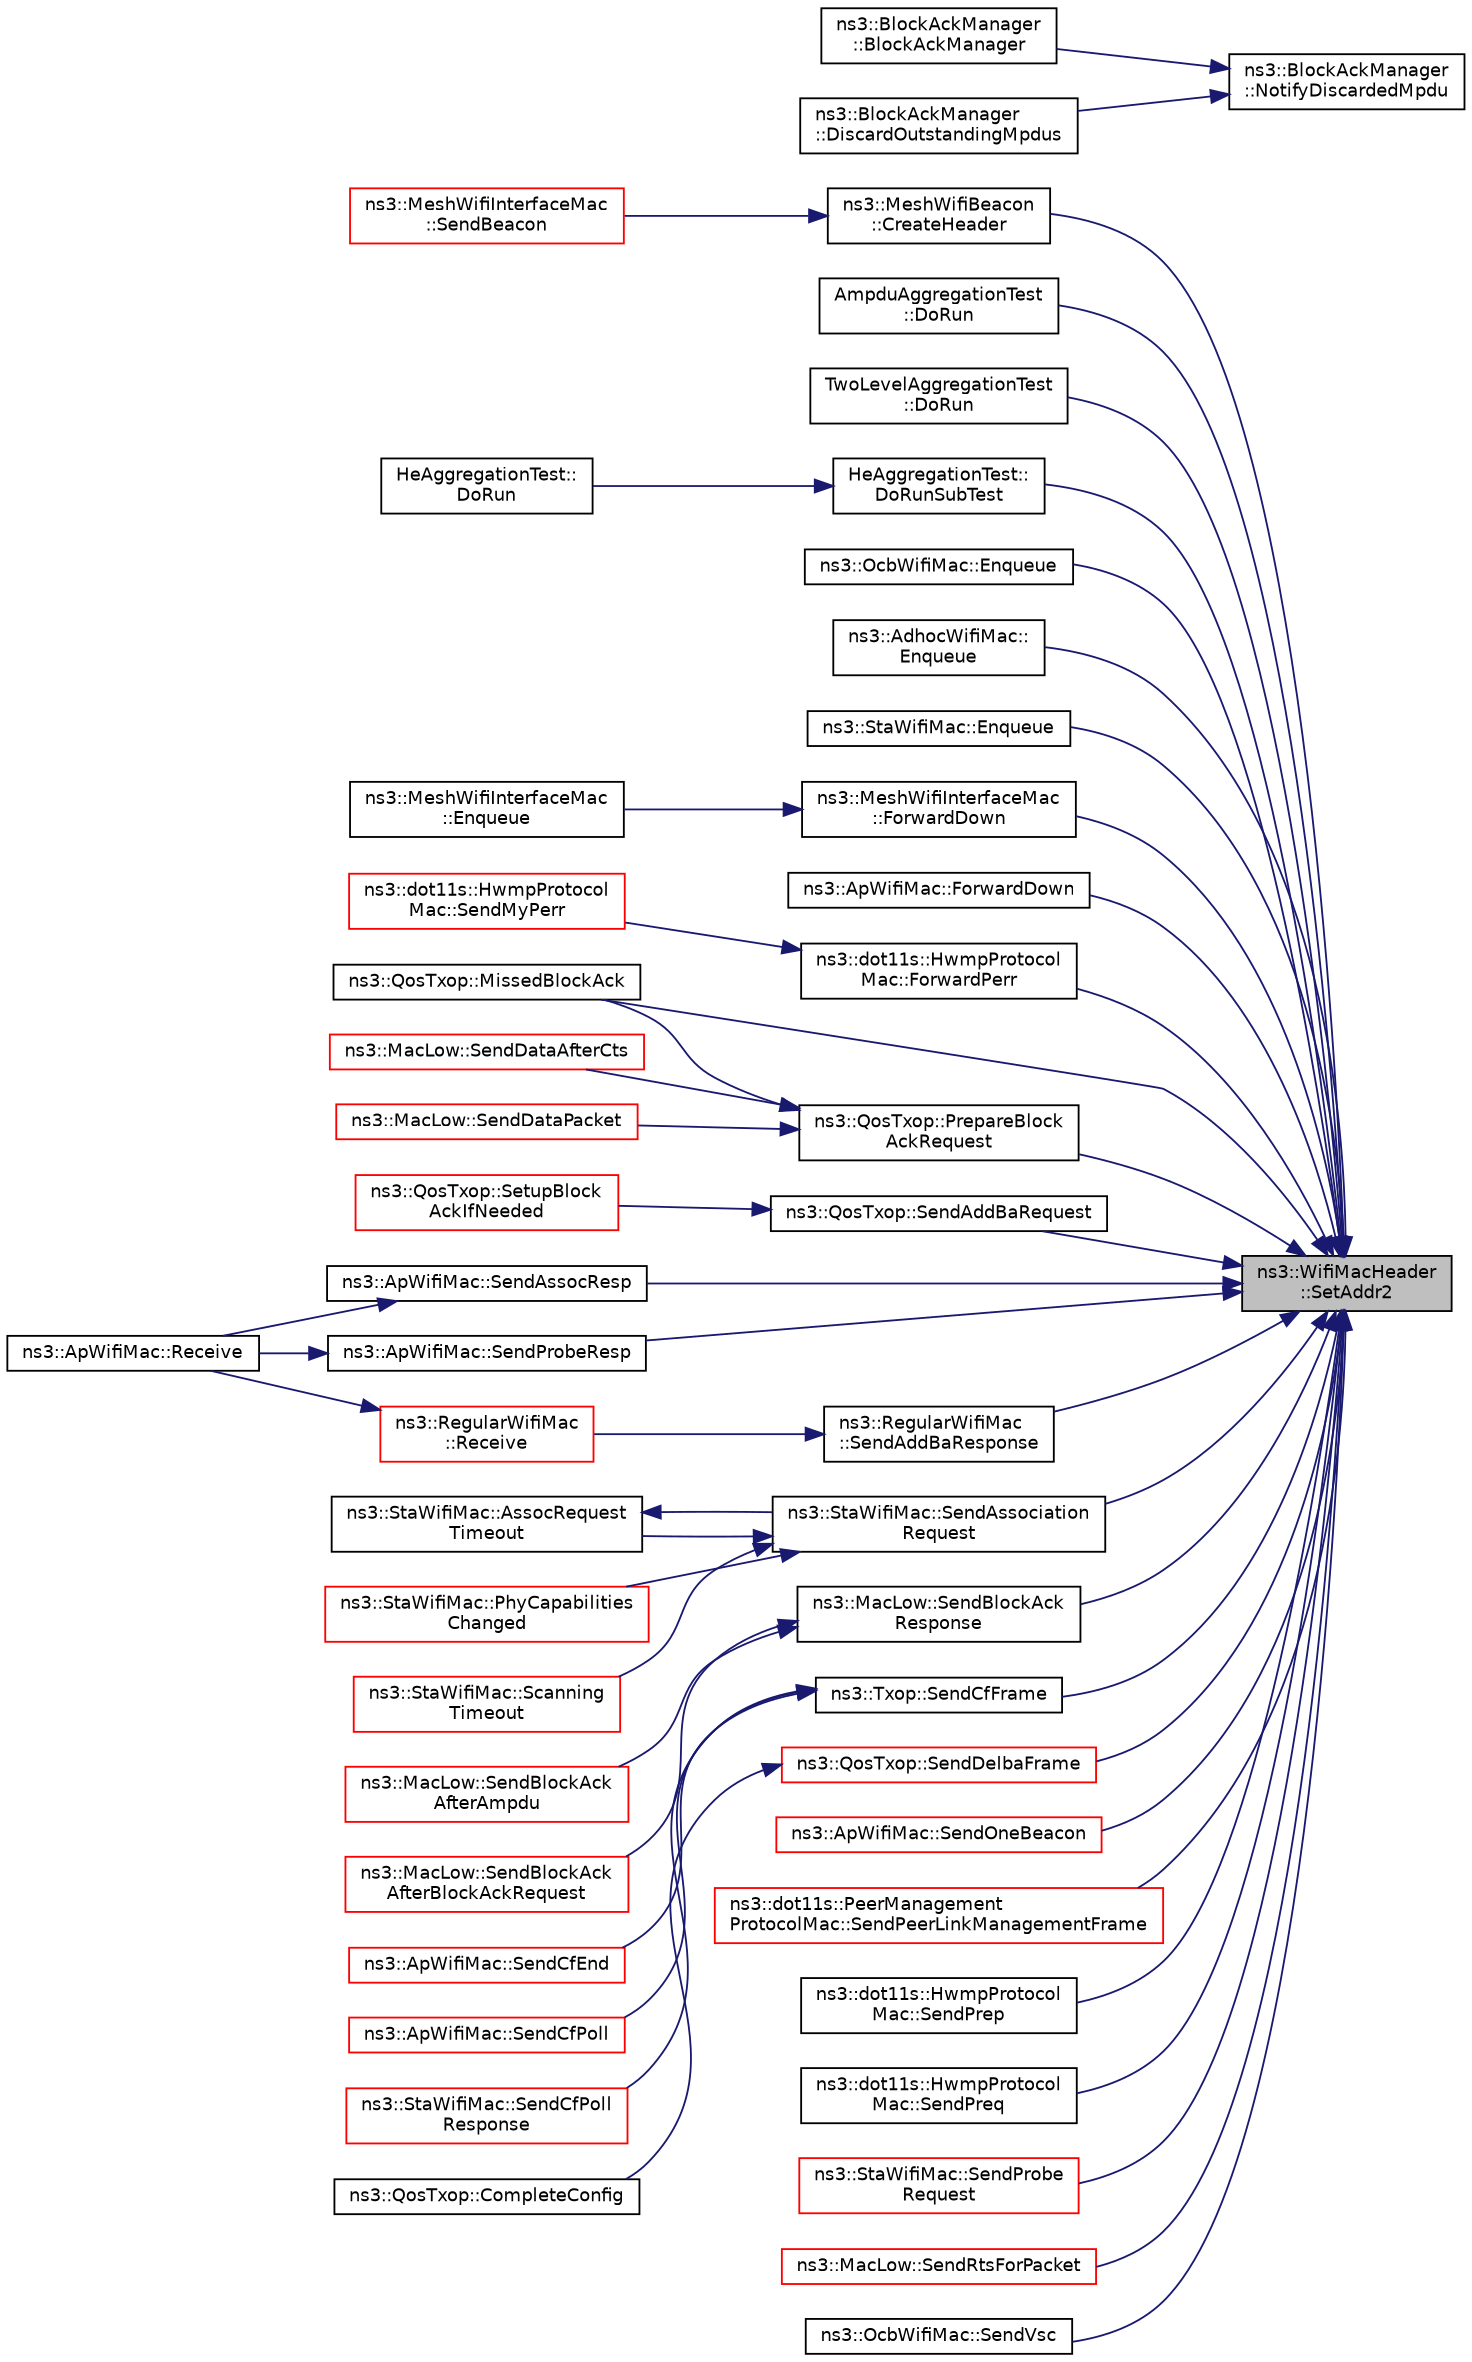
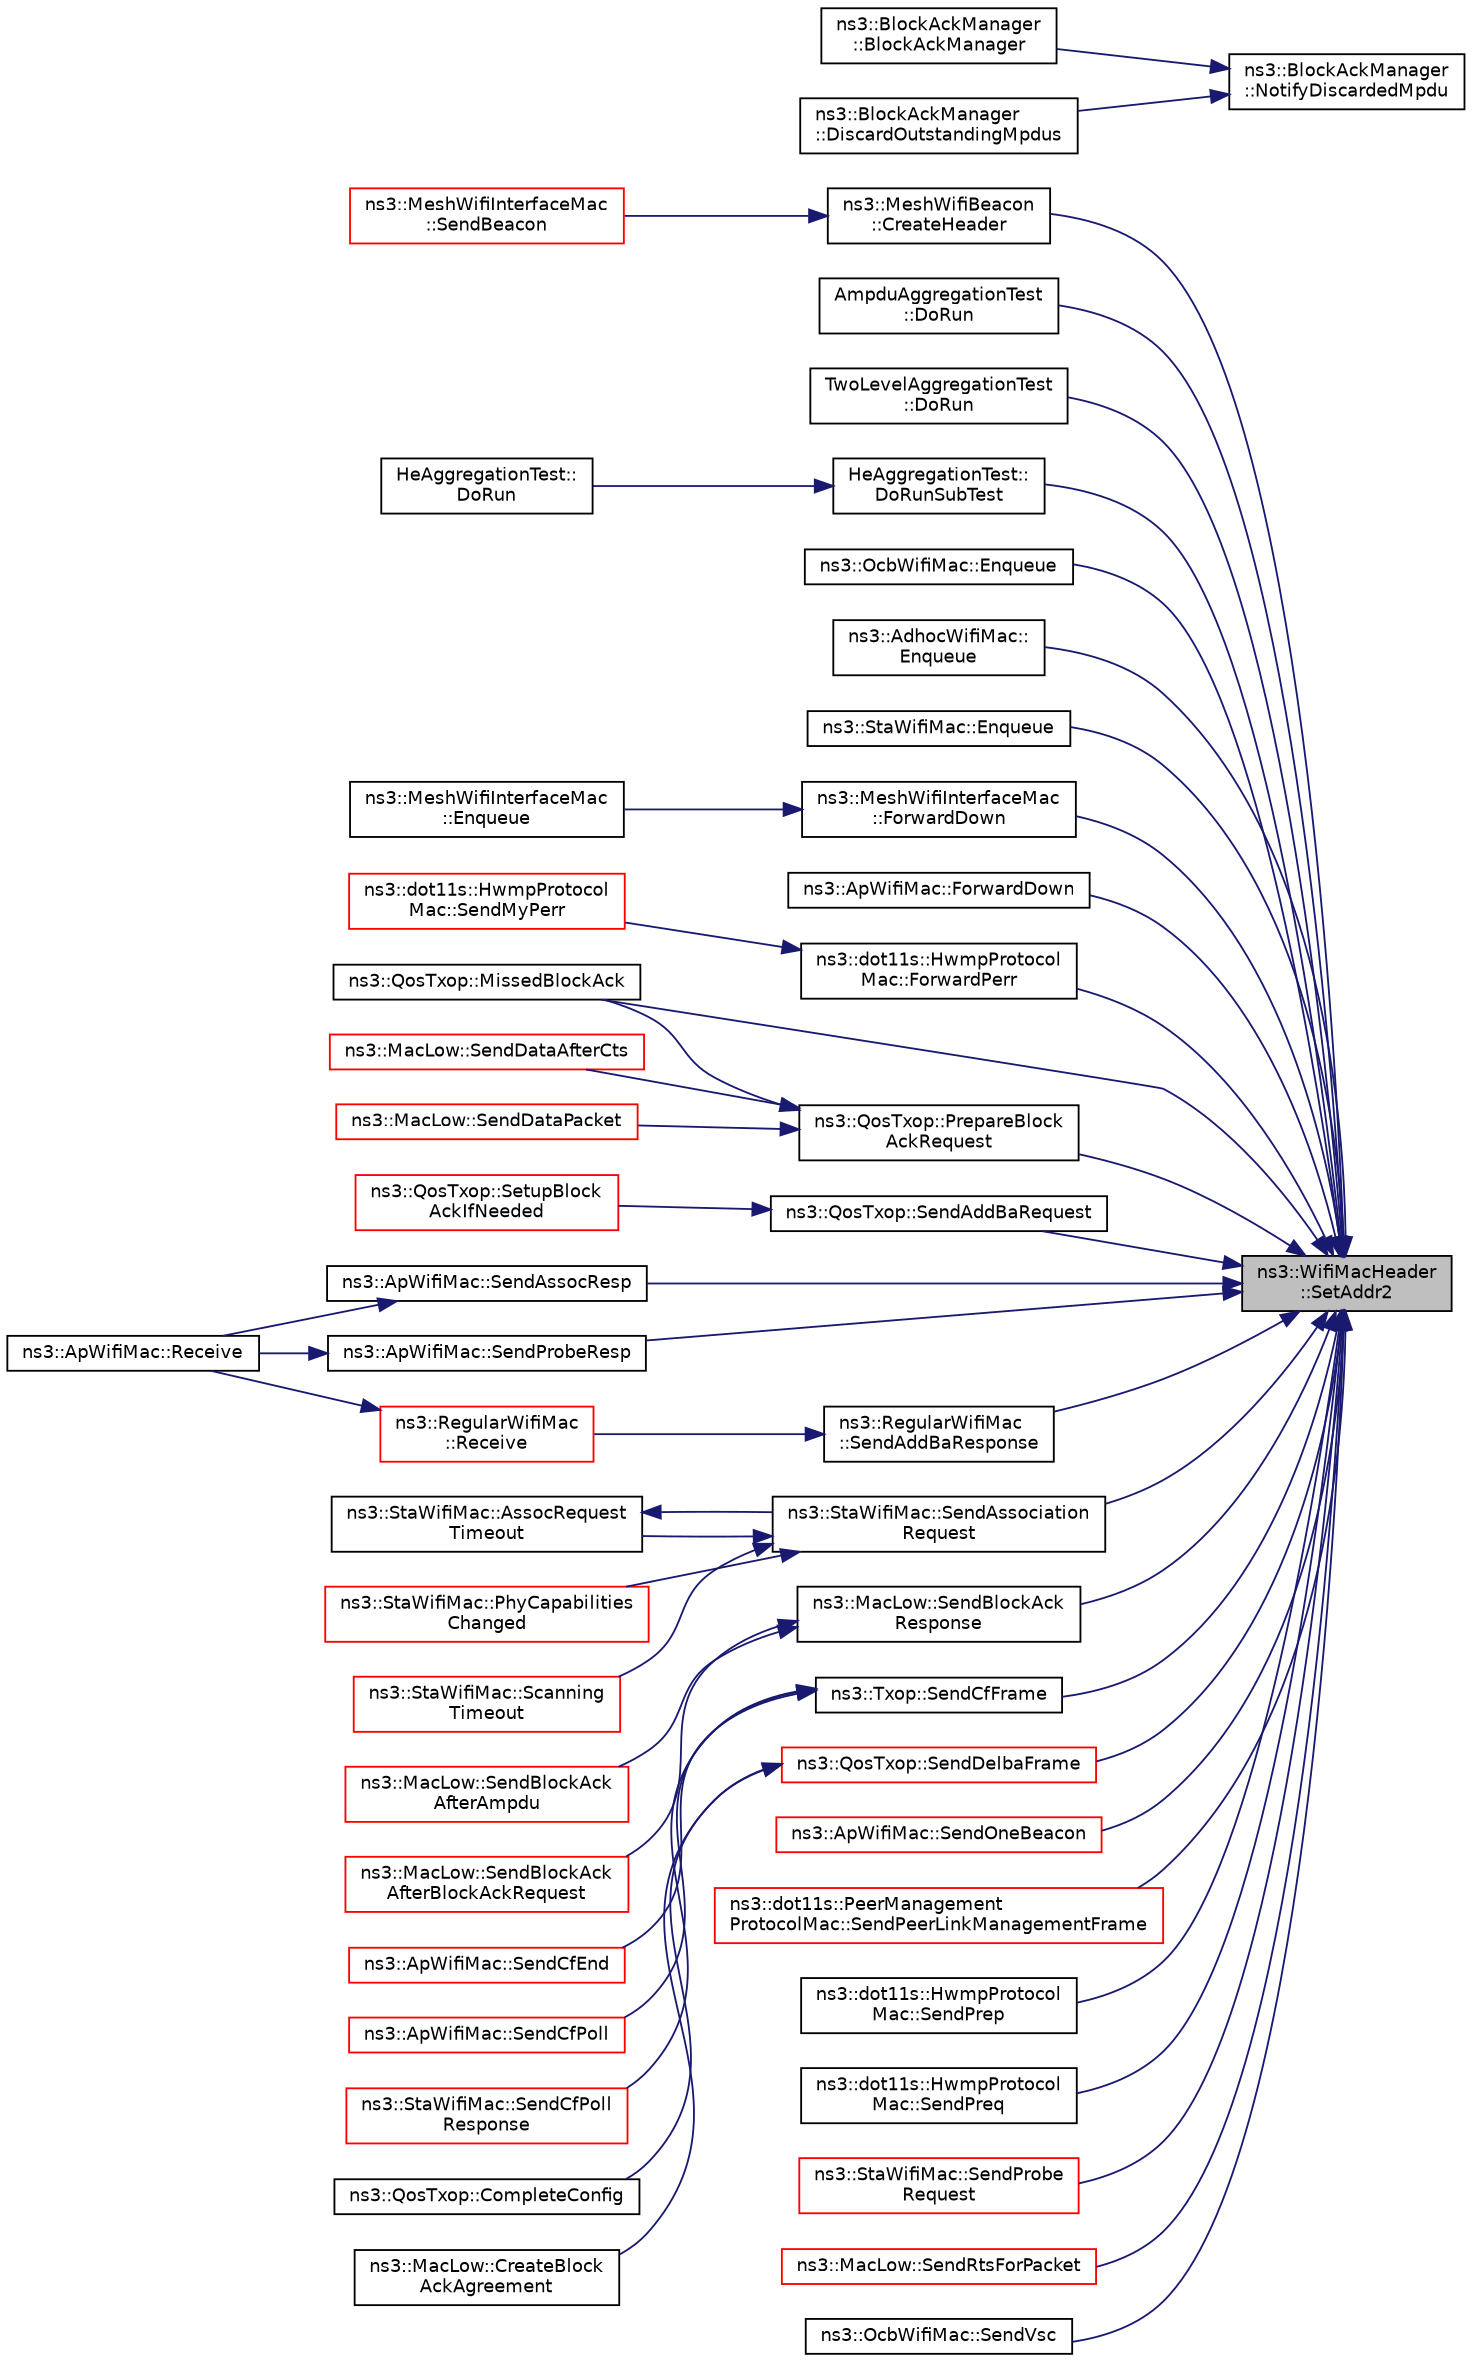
  digraph {
    rankdir=RL
    node [color=black fillcolor=white fontname=Helvetica fontsize=10 shape=record style=filled]
    edge [color=midnightblue dir=back fontname=Helvetica fontsize=10 labelfontname=Helvetica labelfontsize=10 style=solid]
    n1 [fillcolor=grey75 fontcolor=black height=0.2 label="ns3::WifiMacHeader\l::SetAddr2" width=0.4]
    n2 [height=0.2 label="ns3::MeshWifiBeacon\l::CreateHeader" width=0.4]
    n3 [height=0.2 label="AmpduAggregationTest\l::DoRun" width=0.4]
    n4 [height=0.2 label="TwoLevelAggregationTest\l::DoRun" width=0.4]
    n5 [height=0.2 label="HeAggregationTest::\lDoRunSubTest" width=0.4]
    n6 [height=0.2 label="ns3::OcbWifiMac::Enqueue" width=0.4]
    n7 [height=0.2 label="ns3::AdhocWifiMac::\lEnqueue" width=0.4]
    n8 [height=0.2 label="ns3::StaWifiMac::Enqueue" width=0.4]
    n9 [height=0.2 label="ns3::MeshWifiInterfaceMac\l::ForwardDown" width=0.4]
    n10 [height=0.2 label="ns3::ApWifiMac::ForwardDown" width=0.4]
    n11 [height=0.2 label="ns3::dot11s::HwmpProtocol\lMac::ForwardPerr" width=0.4]
    n12 [height=0.2 label="ns3::QosTxop::PrepareBlock\lAckRequest" width=0.4]
    n13 [height=0.2 label="ns3::QosTxop::SendAddBaRequest" width=0.4]
    n14 [height=0.2 label="ns3::RegularWifiMac\l::SendAddBaResponse" width=0.4]
    n15 [height=0.2 label="ns3::StaWifiMac::SendAssociation\lRequest" width=0.4]
    n16 [height=0.2 label="ns3::ApWifiMac::SendAssocResp" width=0.4]
    n17 [height=0.2 label="ns3::MacLow::SendBlockAck\lResponse" width=0.4]
    n18 [height=0.2 label="ns3::Txop::SendCfFrame" width=0.4]
    n19 [color=red height=0.2 label="ns3::QosTxop::SendDelbaFrame" width=0.4]
    n20 [color=red height=0.2 label="ns3::ApWifiMac::SendOneBeacon" width=0.4]
    n21 [color=red height=0.2 label="ns3::dot11s::PeerManagement\lProtocolMac::SendPeerLinkManagementFrame" width=0.4]
    n22 [height=0.2 label="ns3::dot11s::HwmpProtocol\lMac::SendPrep" width=0.4]
    n23 [height=0.2 label="ns3::dot11s::HwmpProtocol\lMac::SendPreq" width=0.4]
    n24 [color=red height=0.2 label="ns3::StaWifiMac::SendProbe\lRequest" width=0.4]
    n25 [height=0.2 label="ns3::ApWifiMac::SendProbeResp" width=0.4]
    n26 [color=red height=0.2 label="ns3::MacLow::SendRtsForPacket" width=0.4]
    n27 [height=0.2 label="ns3::OcbWifiMac::SendVsc" width=0.4]
    n28 [height=0.2 label="ns3::QosTxop::MissedBlockAck" width=0.4]
    n29 [color=red height=0.2 label="ns3::MeshWifiInterfaceMac\l::SendBeacon" width=0.4]
    n30 [height=0.2 label="HeAggregationTest::\lDoRun" width=0.4]
    n31 [height=0.2 label="ns3::MeshWifiInterfaceMac\l::Enqueue" width=0.4]
    n32 [color=red height=0.2 label="ns3::dot11s::HwmpProtocol\lMac::SendMyPerr" width=0.4]
    n33 [height=0.2 label="ns3::BlockAckManager\l::NotifyDiscardedMpdu" width=0.4]
    n34 [height=0.2 label="ns3::BlockAckManager\l::BlockAckManager" width=0.4]
    n35 [height=0.2 label="ns3::BlockAckManager\l::DiscardOutstandingMpdus" width=0.4]
    n36 [color=red height=0.2 label="ns3::MacLow::SendDataAfterCts" width=0.4]
    n37 [color=red height=0.2 label="ns3::MacLow::SendDataPacket" width=0.4]
    n38 [color=red height=0.2 label="ns3::QosTxop::SetupBlock\lAckIfNeeded" width=0.4]
    n39 [color=red height=0.2 label="ns3::RegularWifiMac\l::Receive" width=0.4]
    n40 [height=0.2 label="ns3::StaWifiMac::AssocRequest\lTimeout" width=0.4]
    n41 [color=red height=0.2 label="ns3::StaWifiMac::PhyCapabilities\lChanged" width=0.4]
    n42 [color=red height=0.2 label="ns3::StaWifiMac::Scanning\lTimeout" width=0.4]
    n43 [height=0.2 label="ns3::ApWifiMac::Receive" width=0.4]
    n44 [color=red height=0.2 label="ns3::MacLow::SendBlockAck\lAfterAmpdu" width=0.4]
    n45 [color=red height=0.2 label="ns3::MacLow::SendBlockAck\lAfterBlockAckRequest" width=0.4]
    n46 [color=red height=0.2 label="ns3::ApWifiMac::SendCfEnd" width=0.4]
    n47 [color=red height=0.2 label="ns3::ApWifiMac::SendCfPoll" width=0.4]
    n48 [color=red height=0.2 label="ns3::StaWifiMac::SendCfPoll\lResponse" width=0.4]
    n49 [height=0.2 label="ns3::QosTxop::CompleteConfig" width=0.4]
+   n50 [height=0.2 label="ns3::MacLow::CreateBlock\lAckAgreement" width=0.4]
    n1 -> n2
    n1 -> n3
    n1 -> n4
    n1 -> n5
    n1 -> n6
    n1 -> n7
    n1 -> n8
    n1 -> n9
    n1 -> n10
    n1 -> n11
    n1 -> n12
    n1 -> n13
    n1 -> n14
    n1 -> n15
    n1 -> n16
    n1 -> n17
    n1 -> n18
    n1 -> n19
    n1 -> n20
    n1 -> n21
    n1 -> n22
    n1 -> n23
    n1 -> n24
    n1 -> n25
    n1 -> n26
    n1 -> n27
    n1 -> n28
    n2 -> n29
    n5 -> n30
    n9 -> n31
    n11 -> n32
    n12 -> n28
    n12 -> n36
    n12 -> n37
    n13 -> n38
    n14 -> n39
    n15 -> n40
    n15 -> n41
    n15 -> n42
    n16 -> n43
    n17 -> n44
    n17 -> n45
    n18 -> n46
    n18 -> n47
    n18 -> n48
    n19 -> n49
+   n19 -> n50
    n25 -> n43
    n33 -> n34
    n33 -> n35
    n39 -> n43
    n40 -> n15
  }
